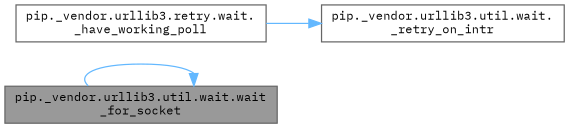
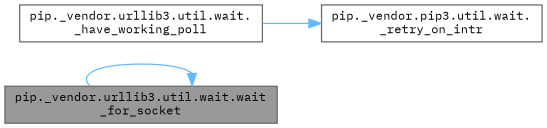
  digraph {
    fontname="IBM Plex Mono"
    rankdir=LR
    node [color=grey40 fillcolor=white fontname="IBM Plex Mono" fontsize=10 shape=box style=filled]
    edge [color=steelblue1 fontname="IBM Plex Mono" fontsize=10 labelfontname=Helvetica labelfontsize=10 style=solid]
    n1 [color=gray40 fillcolor=grey60 fontcolor=black height=0.2 label="pip._vendor.urllib3.util.wait.wait\l_for_socket" width=0.4]
-   n2 [height=0.2 label="pip._vendor.urllib3.retry.wait.\l_have_working_poll" width=0.4]
-   n3 [height=0.2 label="pip._vendor.urllib3.util.wait.\l_retry_on_intr" width=0.4]
+   n2 [height=0.2 label="pip._vendor.urllib3.util.wait.\l_have_working_poll" width=0.4]
+   n3 [height=0.2 label="pip._vendor.pip3.util.wait.\l_retry_on_intr" width=0.4]
    n1 -> n1
    n2 -> n3
  }
